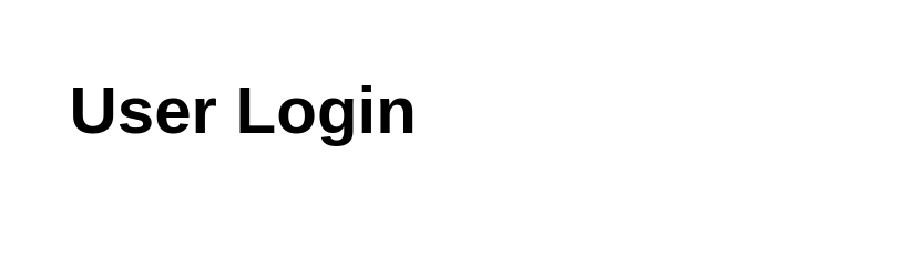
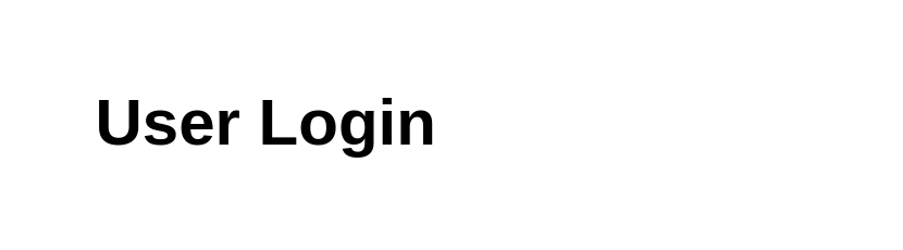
  <mxCell id="0" />
  <mxCell id="1" parent="0" />
- <mxCell id="2" value="&lt;h1&gt;&lt;span style=&quot;background-color: initial;&quot;&gt;User Login&lt;/span&gt;&lt;/h1&gt;&lt;div&gt;&lt;span style=&quot;background-color: initial;&quot;&gt;&lt;br&gt;&lt;/span&gt;&lt;/div&gt;" style="text;html=1;strokeColor=none;fillColor=none;spacing=5;spacingTop=-20;whiteSpace=wrap;overflow=hidden;rounded=0;" parent="1" vertex="1"><mxGeometry x="20" y="20" width="290" height="50" as="geometry" /></mxCell>
+ <mxCell id="2" value="&lt;h1&gt;&lt;span style=&quot;background-color: initial;&quot;&gt;User Login&lt;/span&gt;&lt;/h1&gt;&lt;div&gt;&lt;span style=&quot;background-color: initial;&quot;&gt;&lt;br&gt;&lt;/span&gt;&lt;/div&gt;" style="text;html=1;strokeColor=none;fillColor=none;spacing=5;spacingTop=-20;whiteSpace=wrap;overflow=hidden;rounded=0;" parent="1" vertex="1"><mxGeometry x="30" y="25" width="290" height="50" as="geometry" /></mxCell>
